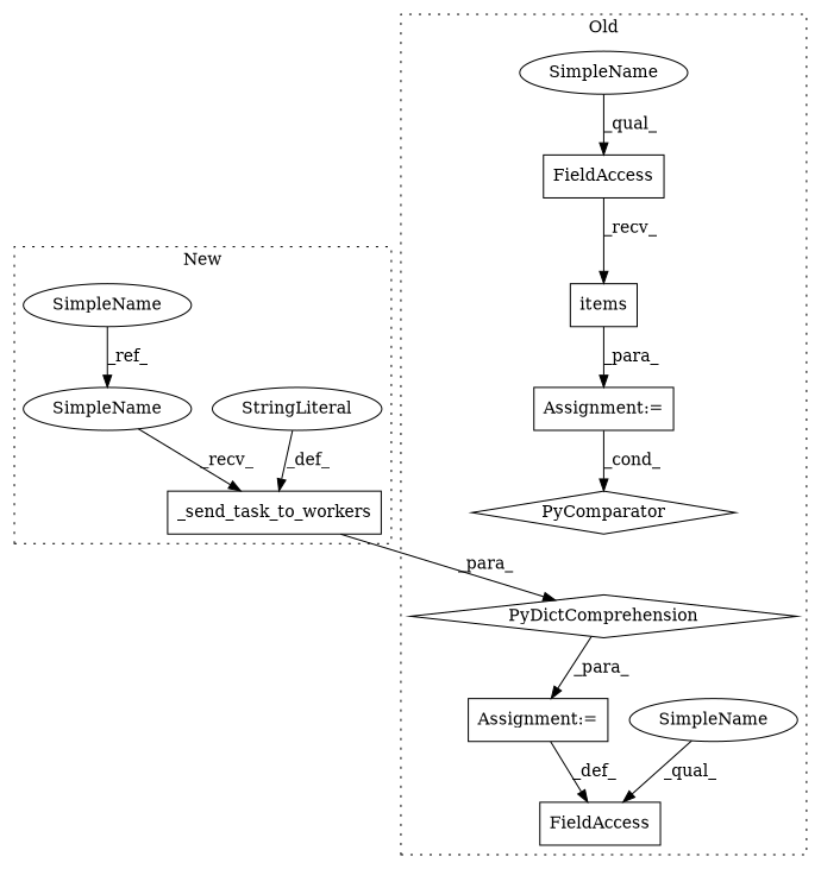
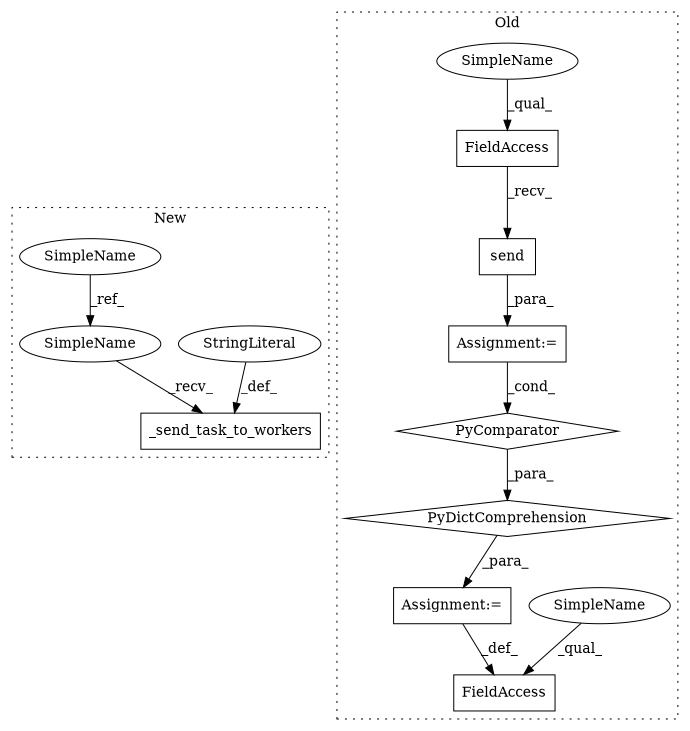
  digraph {
    node [a=42 l=4 s=5914 shape=box]
    n1 [a=113 l=37 label=PyComparator s=5670 shape=diamond]
    n2 [a=7 l=24 label="Assignment:=" s=5550]
    n3 [a=22 l=12 label=FieldAccess]
    n4 [a=110 l=287 label=PyDictComprehension s=5428 shape=diamond]
    n5 [a=22 l=12 label=FieldAccess s=5678]
    n6 [a=7 l=1 label="Assignment:=" s=5926]
-   n7 [a=32 l=7 label=items s=5691]
+   n7 [a=32 l=7 label=send s=5691]
    n8 [label=SimpleName shape=ellipse]
    n9 [label=SimpleName s=5678 shape=ellipse]
    n10 [a=32 l="22,1" label=_send_task_to_workers s="5397,5455"]
    n11 [a=45 l=22 label=StringLiteral s=5419 shape=ellipse]
    n12 [label=SimpleName s=5316 shape=ellipse]
    n13 [label=SimpleName s=5392 shape=ellipse]
    subgraph cluster_1 {
      label=Old
      style=dotted
      n1
      n2
      n3
      n4
      n5
      n6
      n7
      n8
      n9
    }
    subgraph cluster_2 {
      label=New
      style=dotted
      n10
      n11
      n12
      n13
    }
-   n10 -> n4 [label=_para_]
+   n1 -> n4 [label=_para_]
    n2 -> n1 [label=_cond_]
    n4 -> n6 [label=_para_]
    n5 -> n7 [label=_recv_]
    n6 -> n3 [label=_def_]
    n7 -> n2 [label=_para_]
    n8 -> n3 [label=_qual_]
    n9 -> n5 [label=_qual_]
    n11 -> n10 [label=_def_]
    n12 -> n13 [label=_ref_]
    n13 -> n10 [label=_recv_]
  }
